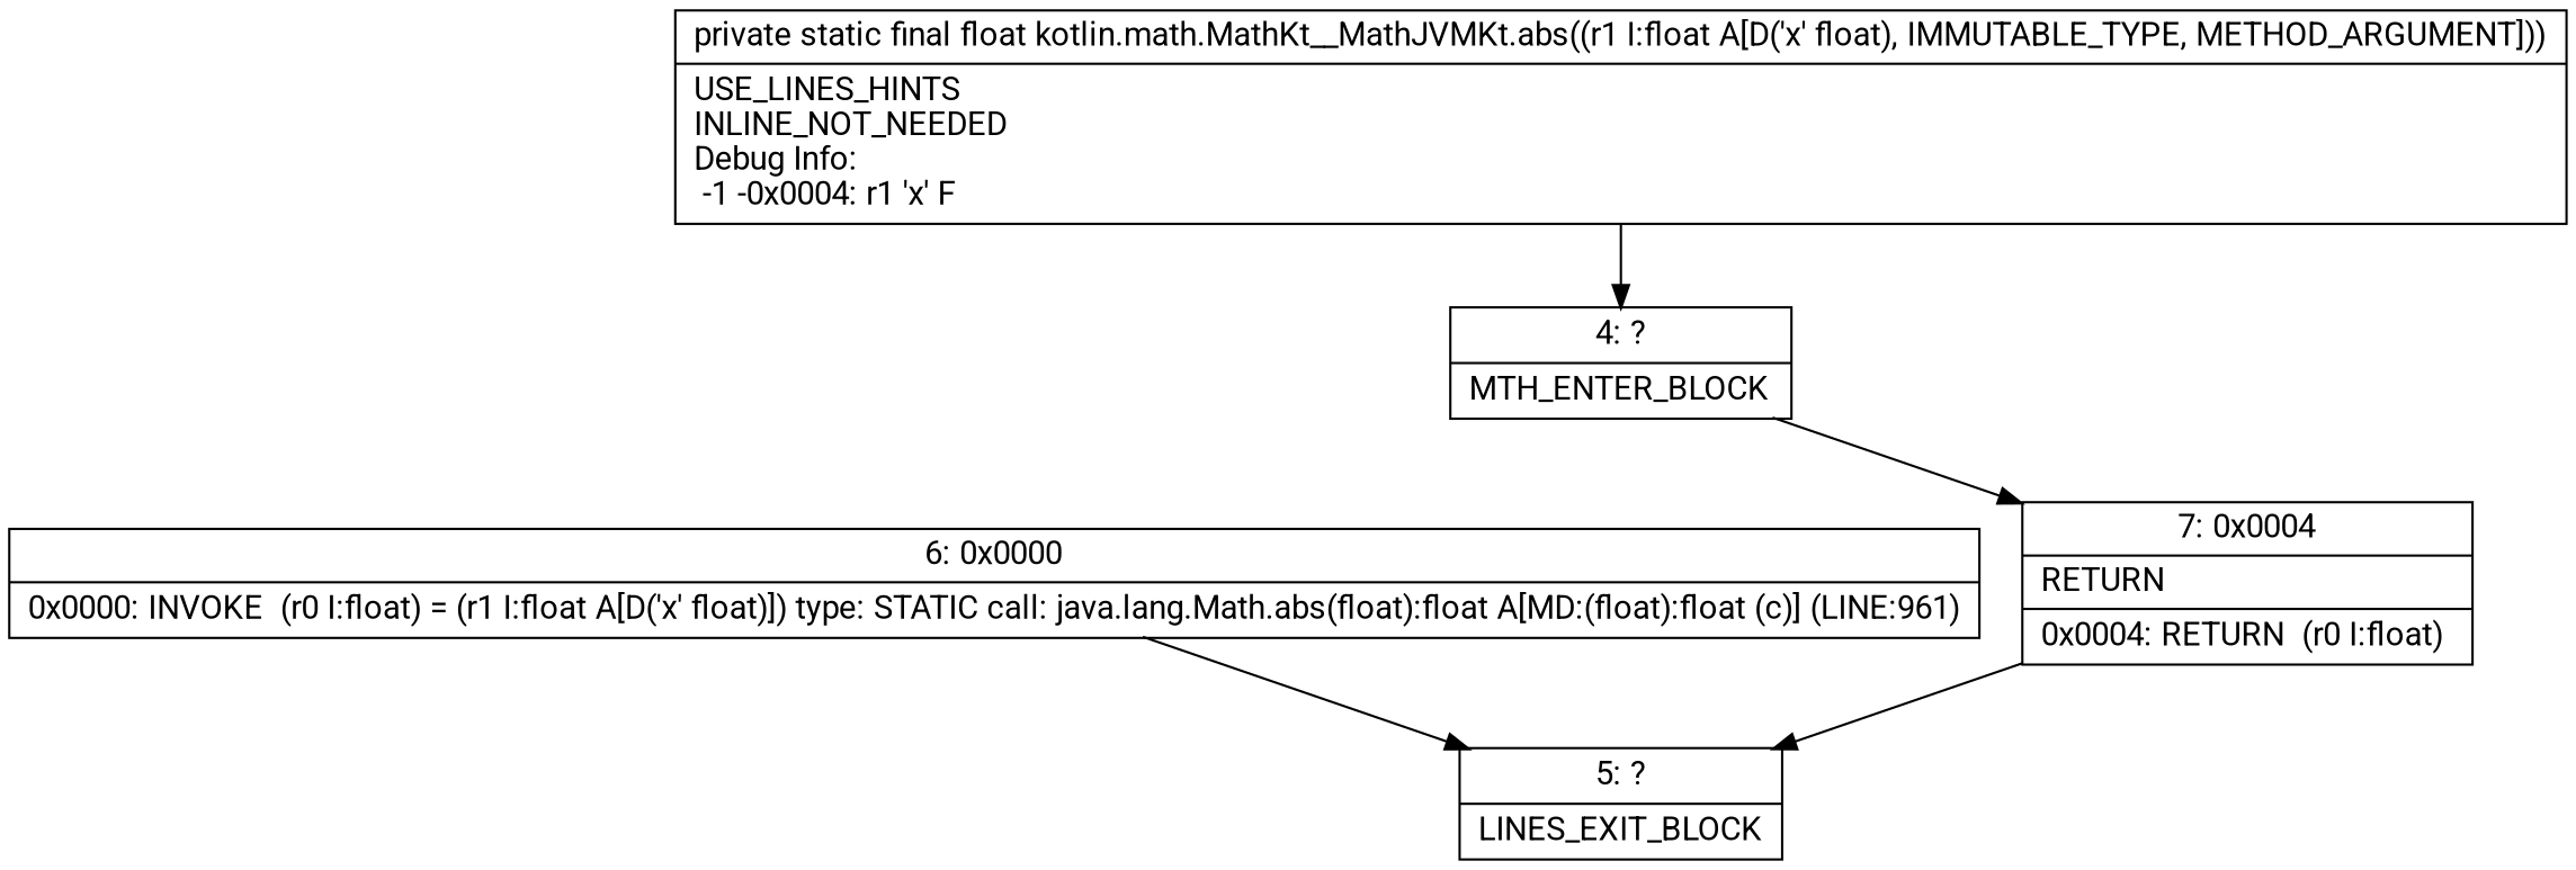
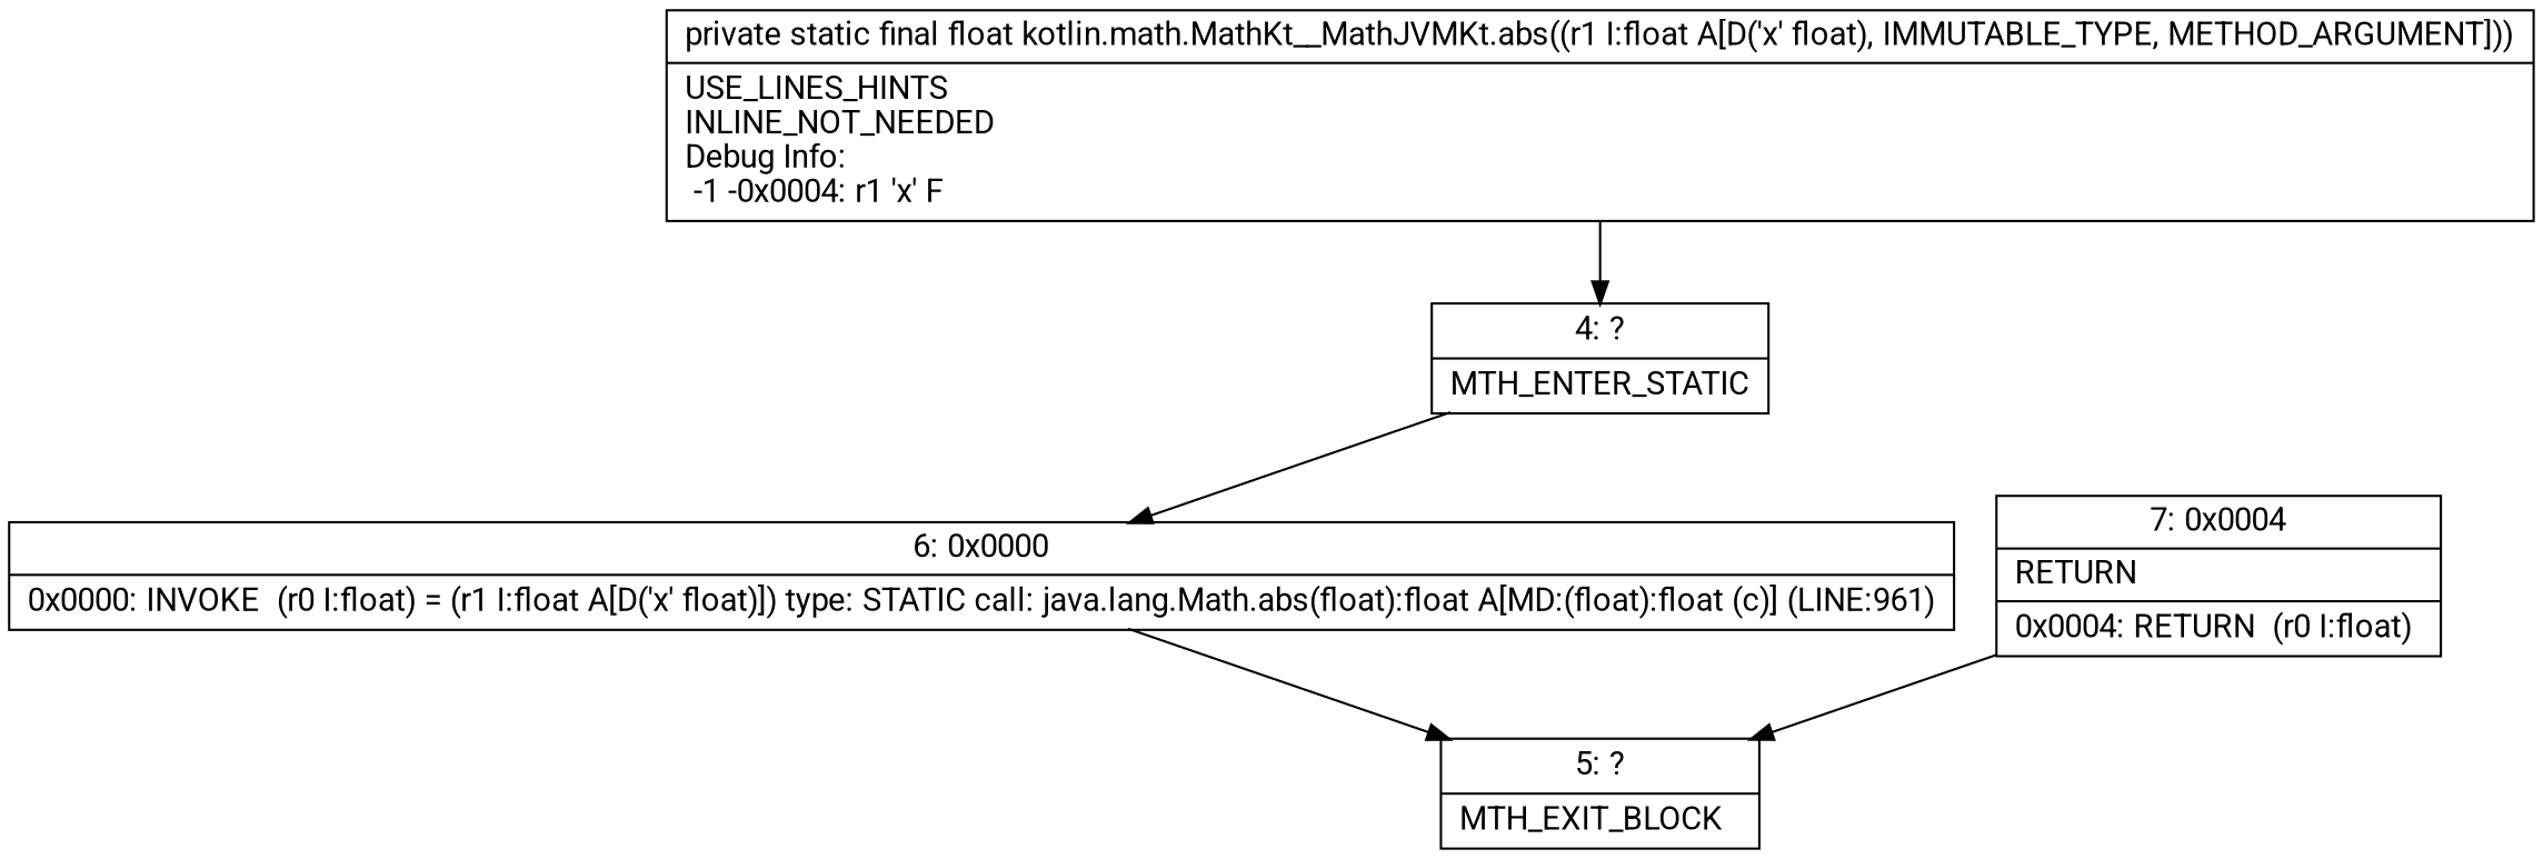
  digraph {
    fontname=Roboto
    node [fontname=Roboto shape=record]
    edge [fontname=Roboto]
-   n1 [label="{4\:\ ?|MTH_ENTER_BLOCK\l}"]
+   n1 [label="{4\:\ ?|MTH_ENTER_STATIC\l}"]
    n2 [label="{6\:\ 0x0000|0x0000: INVOKE  (r0 I:float) = (r1 I:float A[D('x' float)]) type: STATIC call: java.lang.Math.abs(float):float A[MD:(float):float (c)] (LINE:961)\l}"]
-   n3 [label="{5\:\ ?|LINES_EXIT_BLOCK\l}"]
+   n3 [label="{5\:\ ?|MTH_EXIT_BLOCK\l}"]
    n4 [label="{7\:\ 0x0004|RETURN\l|0x0004: RETURN  (r0 I:float) \l}"]
    n5 [label="{private static final float kotlin.math.MathKt__MathJVMKt.abs((r1 I:float A[D('x' float), IMMUTABLE_TYPE, METHOD_ARGUMENT]))  | USE_LINES_HINTS\lINLINE_NOT_NEEDED\lDebug Info:\l  \-1 \-0x0004: r1 'x' F\l}"]
-   n1 -> n4
+   n1 -> n2
    n2 -> n3
    n4 -> n3
    n5 -> n1
  }
